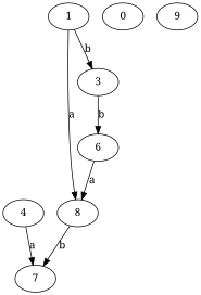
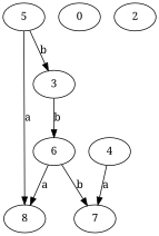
  strict digraph {
    fontname="Noto Serif"
    node [fontname="Noto Serif"]
    edge [fontname="Noto Serif"]
    n1 [label=8]
-   1
+   1 [label=5]
    3
    7
    6
    0
-   2 [label=9]
+   2
    4
-   n1 -> 7 [label=b]
+   6 -> 7 [label=b]
    1 -> n1 [label=a]
    1 -> 3 [label=b]
    3 -> 6 [label=b]
    6 -> n1 [label=a]
    4 -> 7 [label=a]
  }
